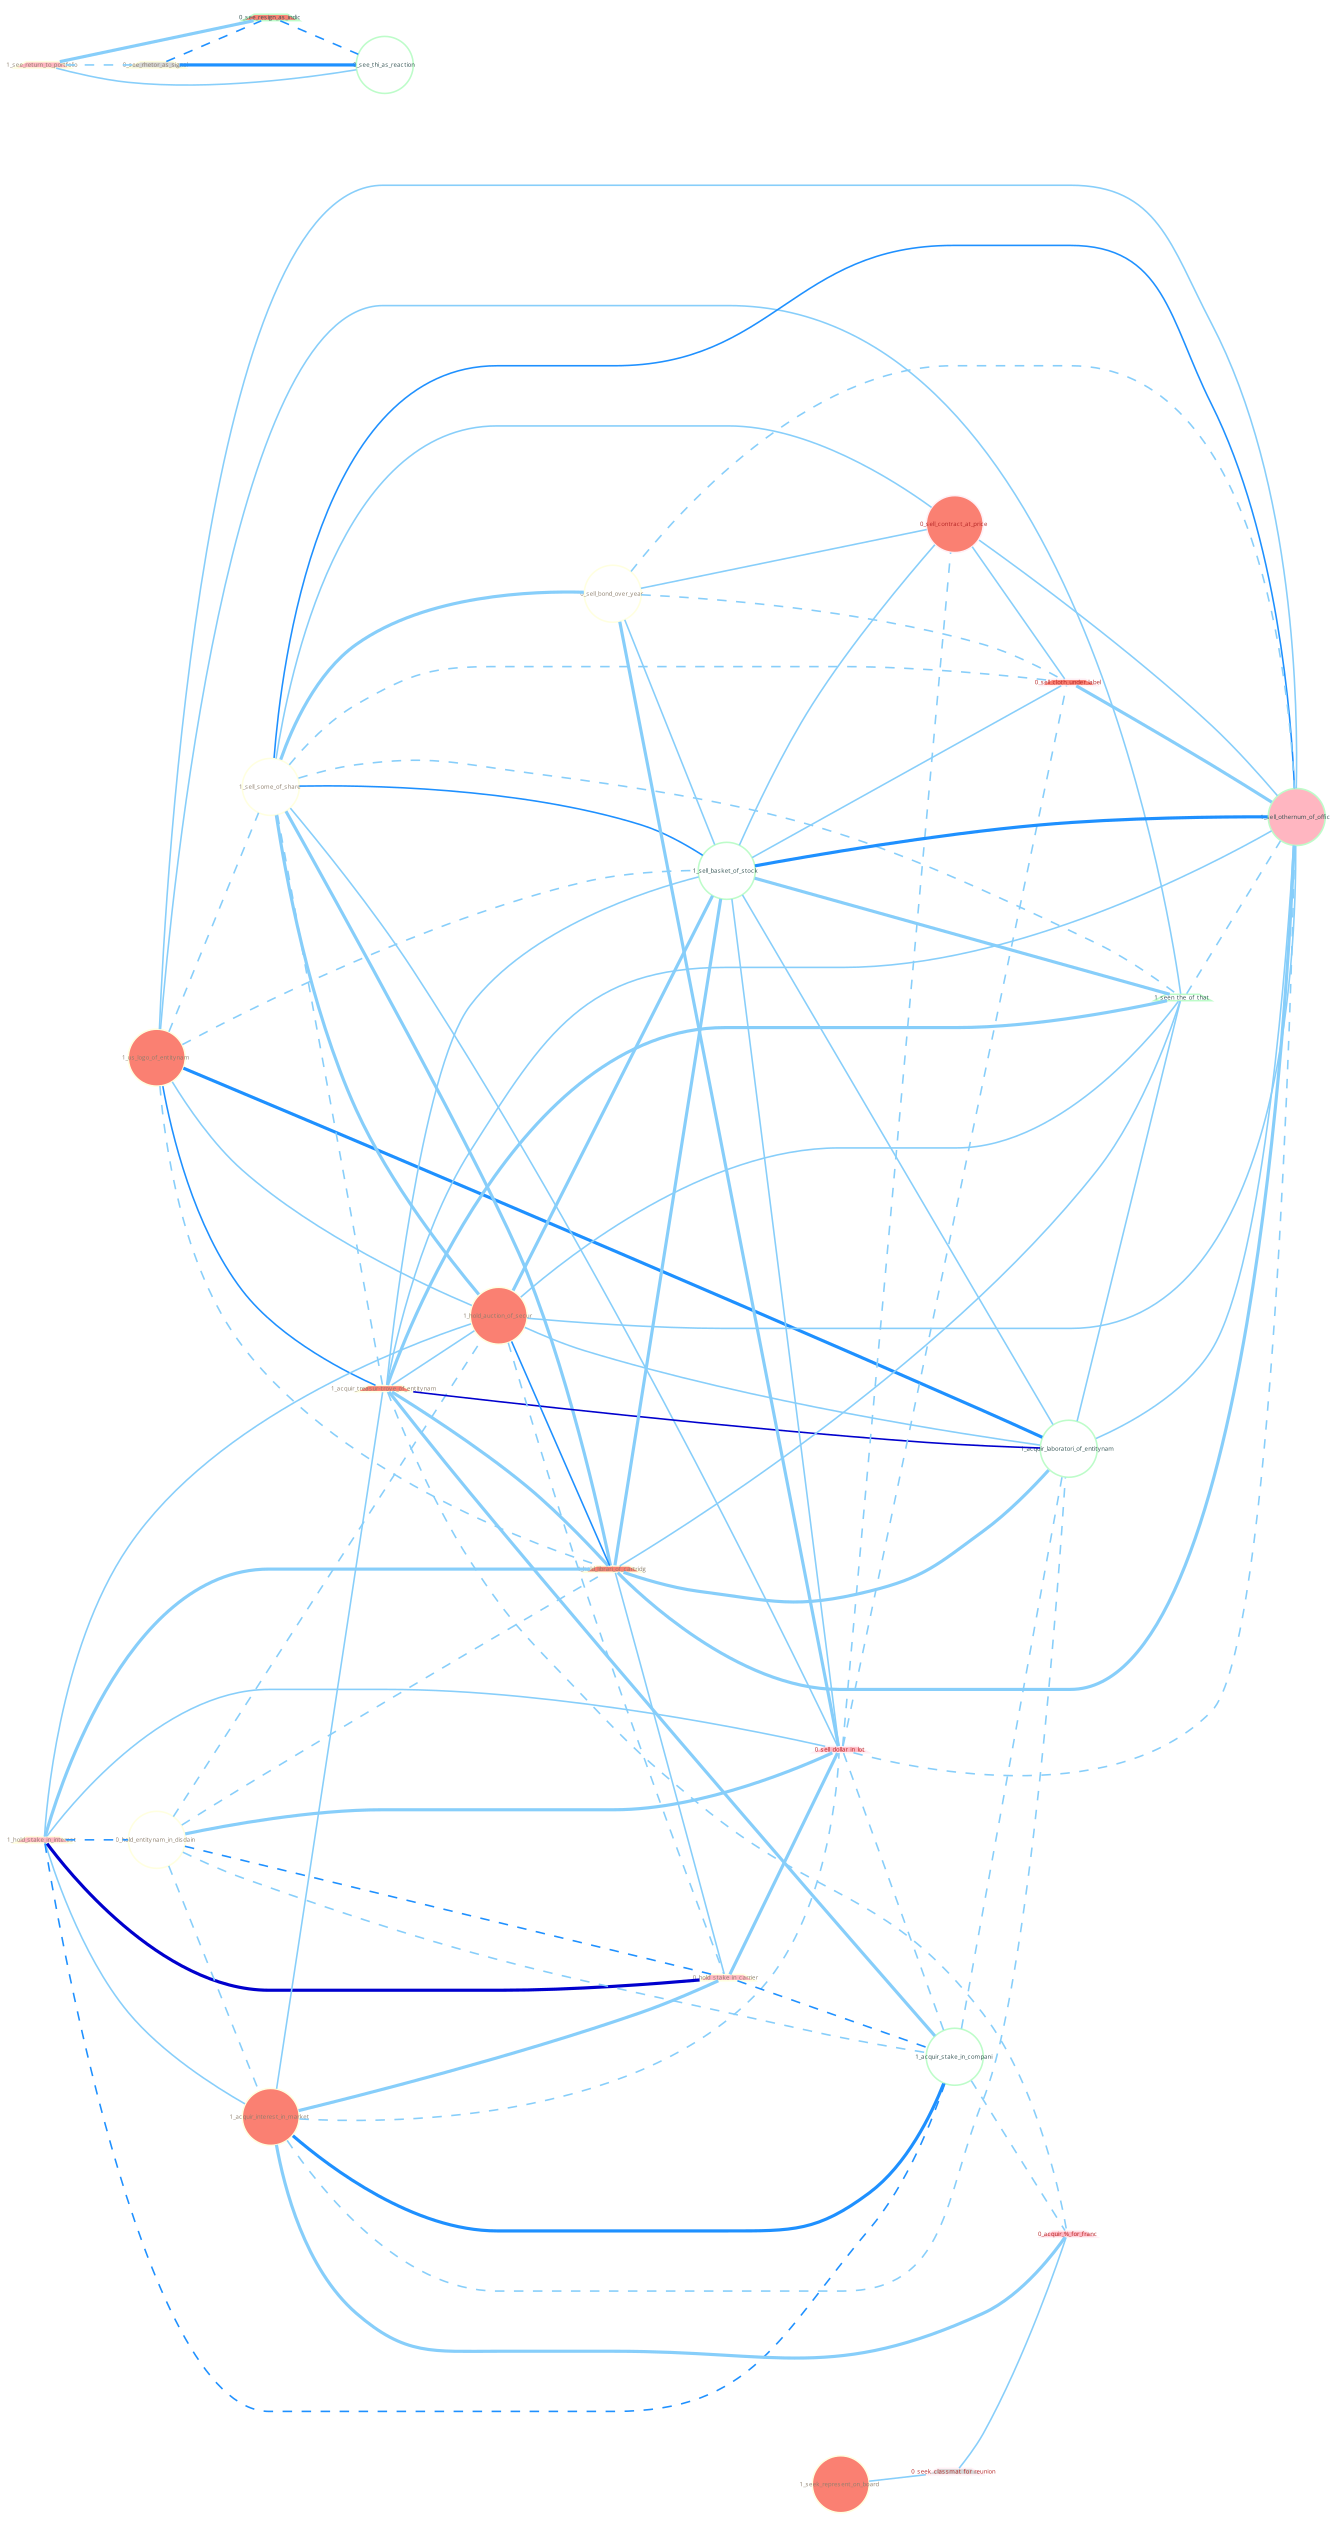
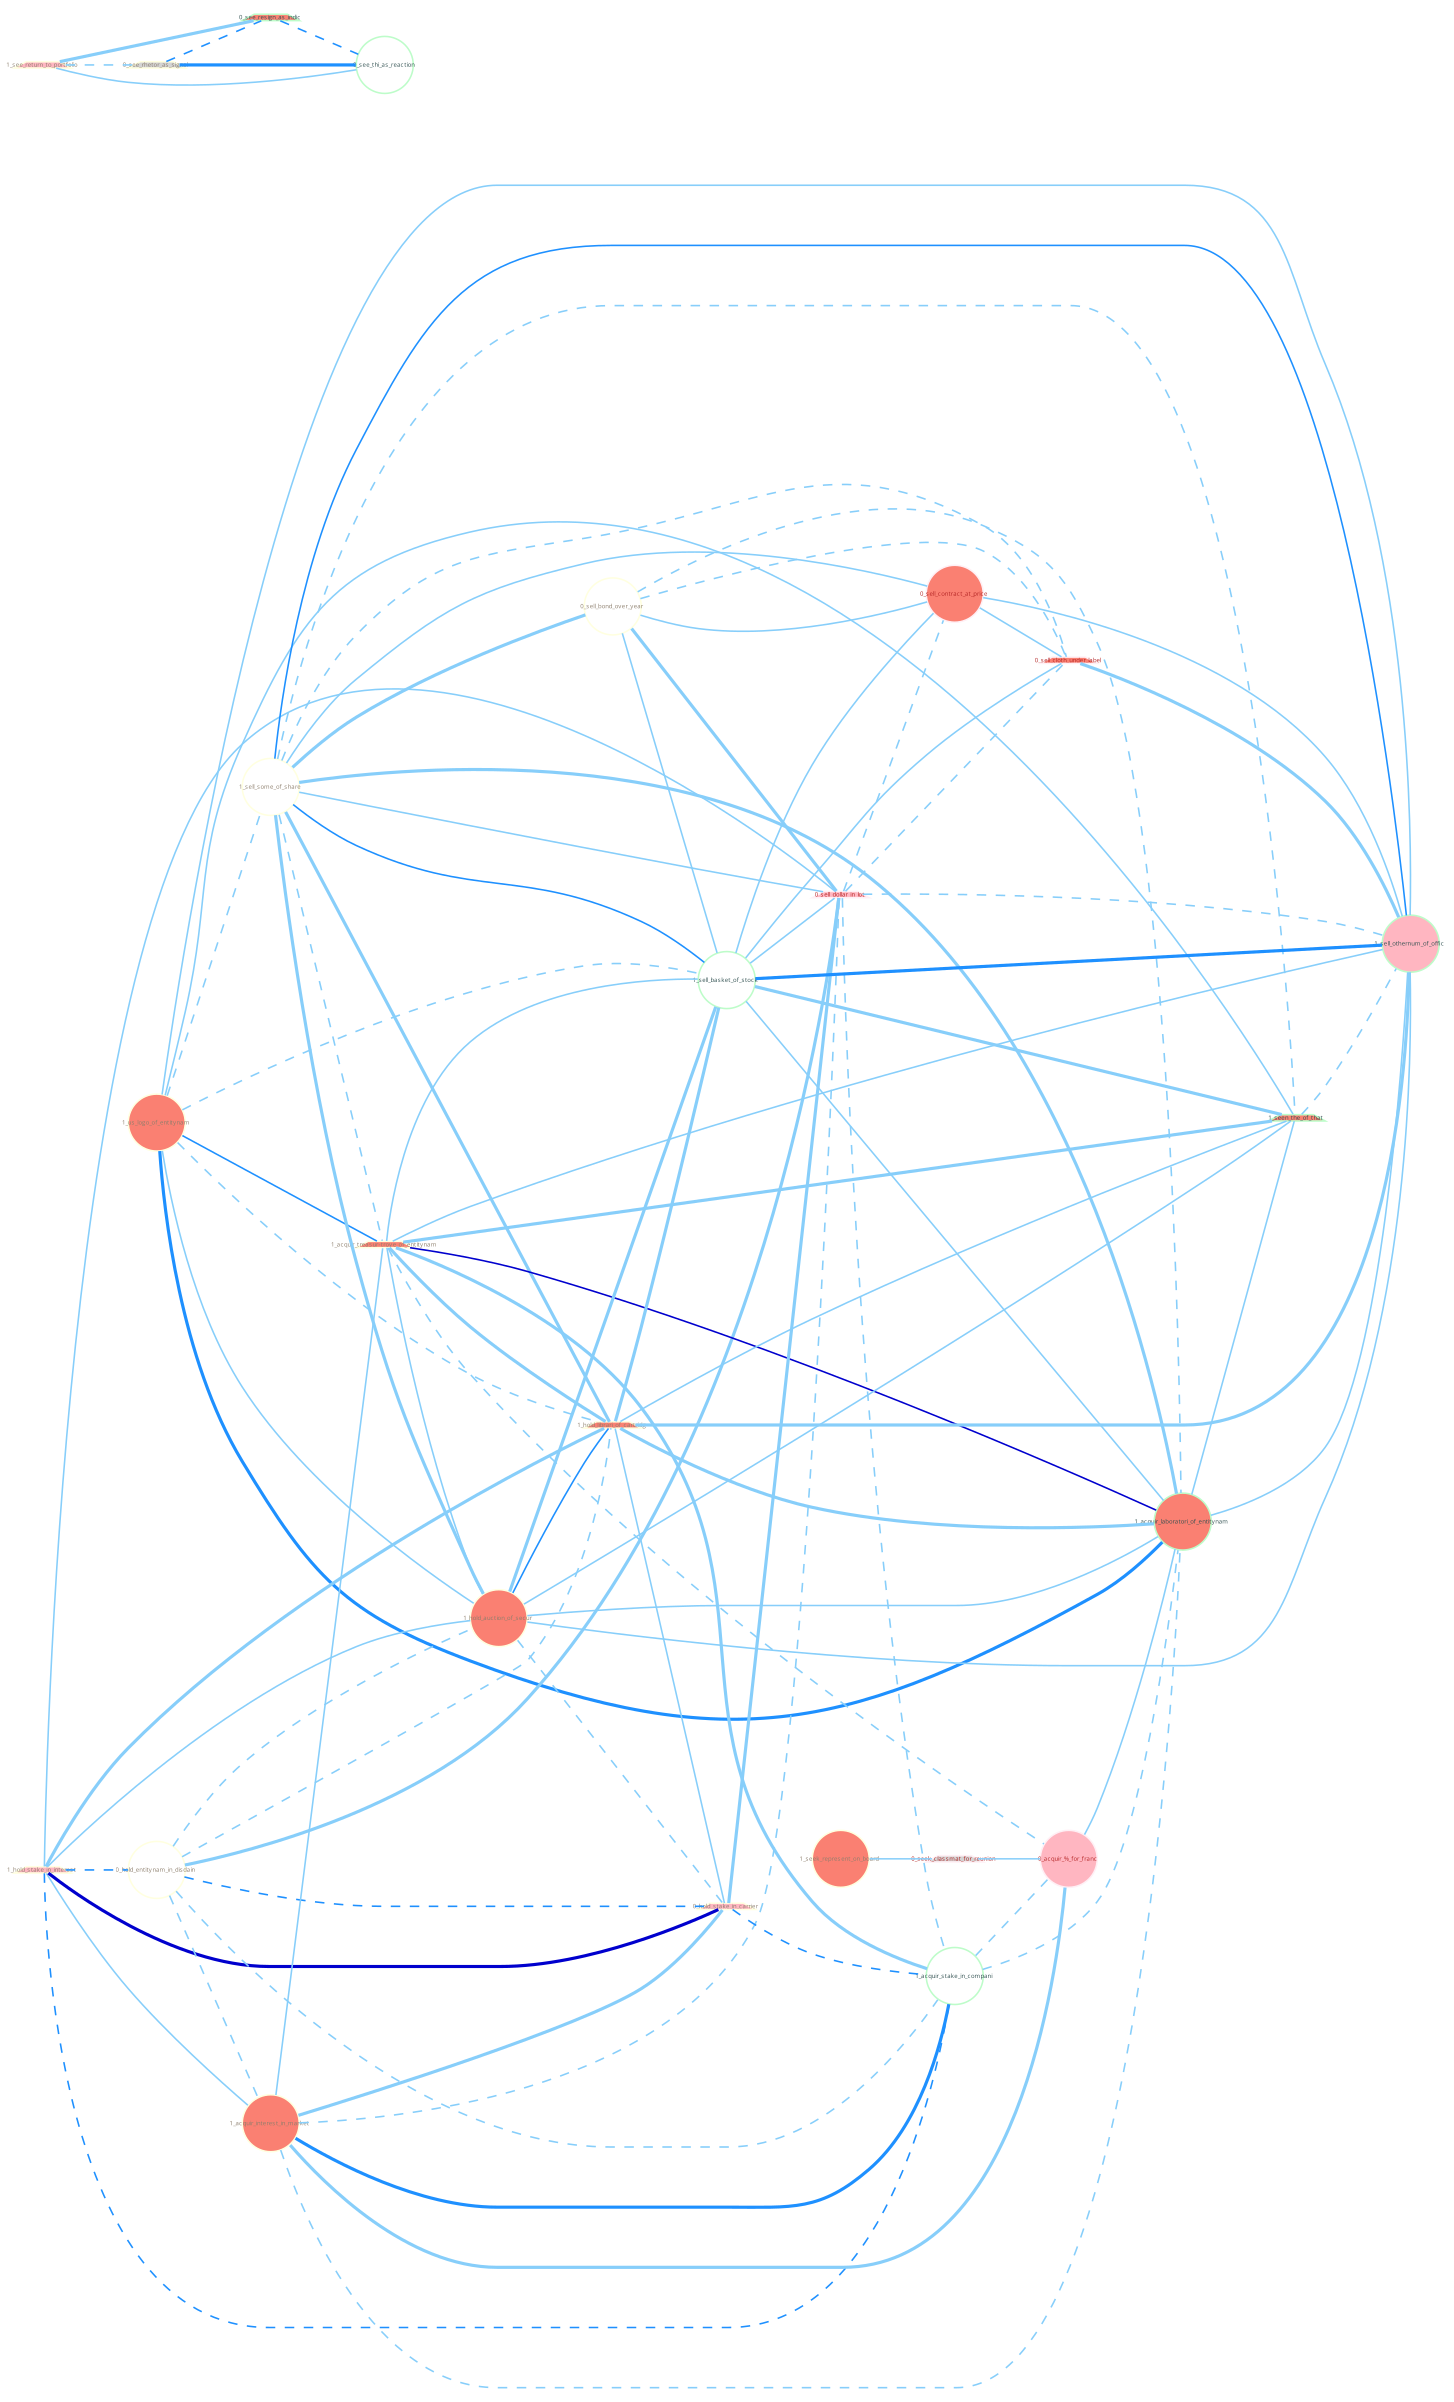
  graph {
    fontname="Open Sans"
    rankdir=LR
    node [color="#ffffe0" fillcolor=salmon fixedsize=true fontcolor="#8b7d6b" fontname="Open Sans" fontsize=4 shape=circle style=filled]
    edge [color="#87cefa" fontname="Open Sans" style=solid w=1]
    "1_us_logo_of_entitynam " [height=.06 width=.5]
    "1_hold_stake_in_interest " [fillcolor=lightpink height=.06 shape=trapezium width=.5]
    "1_see_return_to_portfolio " [fillcolor=lightpink height=.06 shape=trapezium width=.5]
    "0_hold_entitynam_in_disdain " [fillcolor=white height=.06 width=.5]
    "1_sell_some_of_share " [fillcolor=white height=.06 width=.5]
    "1_acquir_interest_in_market " [height=.06 width=.5]
    "1_acquir_treasur-trove_of_entitynam " [height=.06 shape=trapezium width=.5]
    "0_see_rhetor_as_signal " [fillcolor=lightgrey height=.06 shape=trapezium width=.5]
    "1_seek_represent_on_board " [height=.06 width=.5]
    "1_hold_auction_of_secur " [height=.06 width=.5]
    "1_hold_librari_of_cartridg " [height=.06 shape=trapezium width=.5]
    "0_hold_stake_in_carrier " [fillcolor=lightpink height=.06 shape=trapezium width=.5]
    "0_sell_bond_over_year " [fillcolor=white height=.06 width=.5]
    "0_seek_classmat_for_reunion " [color="#fff0f5" fillcolor=lightgrey fontcolor="#b22222" height=.06 shape=trapezium width=.5]
    "0_sell_dollar_in_lot " [color="#fff0f5" fillcolor=lightpink fontcolor="#b22222" height=.06 shape=trapezium width=.5]
-   "0_acquir_%_for_franc " [color="#fff0f5" fillcolor=lightpink fontcolor="#b22222" height=.06 shape=trapezium width=.5]
+   "0_acquir_%_for_franc " [color="#fff0f5" fillcolor=lightpink fontcolor="#b22222" height=.06 width=.5]
    "0_sell_contract_at_price " [color="#fff0f5" fontcolor="#b22222" height=.06 width=.5]
    "0_sell_cloth_under_label " [color="#fff0f5" fontcolor="#b22222" height=.06 shape=trapezium width=.5]
    "1_sell_basket_of_stock " [color="#BDFCC9" fillcolor=white fontcolor="#2f4f4f" height=.06 width=.5]
-   "1_acquir_laboratori_of_entitynam " [color="#BDFCC9" fillcolor=white fontcolor="#2f4f4f" height=.06 width=.5]
-   "1_seen_the_of_that " [color="#BDFCC9" fillcolor=white fontcolor="#2f4f4f" height=.06 shape=trapezium width=.5]
+   "1_acquir_laboratori_of_entitynam " [color="#BDFCC9" fontcolor="#2f4f4f" height=.06 width=.5]
+   "1_seen_the_of_that " [color="#BDFCC9" fontcolor="#2f4f4f" height=.06 shape=trapezium width=.5]
    "1_sell_othernum_of_offic " [color="#BDFCC9" fillcolor=lightpink fontcolor="#2f4f4f" height=.06 width=.5]
    "1_acquir_stake_in_compani " [color="#BDFCC9" fillcolor=white fontcolor="#2f4f4f" height=.06 width=.5]
    "0_see_resign_as_indic " [color="#BDFCC9" fontcolor="#2f4f4f" height=.06 shape=trapezium width=.5]
    "0_see_thi_as_reaction " [color="#BDFCC9" fillcolor=white fontcolor="#2f4f4f" height=.06 width=.5]
    subgraph sub_1 {
      "1_us_logo_of_entitynam "
      "1_hold_stake_in_interest "
      "1_see_return_to_portfolio "
      "0_hold_entitynam_in_disdain "
      "1_sell_some_of_share "
      "1_acquir_interest_in_market "
      "1_acquir_treasur-trove_of_entitynam "
      "0_see_rhetor_as_signal "
      "1_seek_represent_on_board "
      "1_hold_auction_of_secur "
      "1_hold_librari_of_cartridg "
      "0_hold_stake_in_carrier "
      "0_sell_bond_over_year "
    }
    subgraph sub_2 {
      "0_seek_classmat_for_reunion "
      "0_sell_dollar_in_lot "
      "0_acquir_%_for_franc "
      "0_sell_contract_at_price "
      "0_sell_cloth_under_label "
    }
    "1_us_logo_of_entitynam " -- "1_sell_some_of_share " [style=dashed]
    "1_us_logo_of_entitynam " -- "1_acquir_treasur-trove_of_entitynam " [color="#1e90ff" w=2]
    "1_us_logo_of_entitynam " -- "1_hold_auction_of_secur "
    "1_us_logo_of_entitynam " -- "1_hold_librari_of_cartridg " [style=dashed]
    "1_us_logo_of_entitynam " -- "1_sell_basket_of_stock " [style=dashed]
    "1_us_logo_of_entitynam " -- "1_acquir_laboratori_of_entitynam " [color="#1e90ff" style=bold w=2]
    "1_us_logo_of_entitynam " -- "1_seen_the_of_that "
    "1_us_logo_of_entitynam " -- "1_sell_othernum_of_offic "
    "1_hold_stake_in_interest " -- "0_hold_entitynam_in_disdain " [color="#1e90ff" style=dashed w=2]
    "1_hold_stake_in_interest " -- "1_acquir_interest_in_market "
    "1_hold_stake_in_interest " -- "1_hold_auction_of_secur "
    "1_hold_stake_in_interest " -- "1_hold_librari_of_cartridg " [style=bold]
    "1_hold_stake_in_interest " -- "0_hold_stake_in_carrier " [color="#0000cd" style=bold w=3]
    "1_hold_stake_in_interest " -- "0_sell_dollar_in_lot "
    "1_hold_stake_in_interest " -- "1_acquir_stake_in_compani " [color="#1e90ff" style=dashed w=2]
    "1_see_return_to_portfolio " -- "0_see_rhetor_as_signal " [style=dashed]
    "1_see_return_to_portfolio " -- "0_see_resign_as_indic " [style=bold]
    "1_see_return_to_portfolio " -- "0_see_thi_as_reaction "
    "0_hold_entitynam_in_disdain " -- "1_acquir_interest_in_market " [style=dashed]
    "0_hold_entitynam_in_disdain " -- "1_hold_auction_of_secur " [style=dashed]
    "0_hold_entitynam_in_disdain " -- "1_hold_librari_of_cartridg " [style=dashed]
    "0_hold_entitynam_in_disdain " -- "0_hold_stake_in_carrier " [color="#1e90ff" style=dashed w=2]
    "0_hold_entitynam_in_disdain " -- "0_sell_dollar_in_lot " [style=bold]
    "0_hold_entitynam_in_disdain " -- "1_acquir_stake_in_compani " [style=dashed]
    "1_sell_some_of_share " -- "1_acquir_treasur-trove_of_entitynam " [style=dashed]
    "1_sell_some_of_share " -- "1_hold_auction_of_secur " [style=bold]
    "1_sell_some_of_share " -- "1_hold_librari_of_cartridg " [style=bold]
    "1_sell_some_of_share " -- "0_sell_bond_over_year " [style=bold]
    "1_sell_some_of_share " -- "0_sell_dollar_in_lot "
    "1_sell_some_of_share " -- "0_sell_contract_at_price "
    "1_sell_some_of_share " -- "0_sell_cloth_under_label " [style=dashed]
    "1_sell_some_of_share " -- "1_sell_basket_of_stock " [color="#1e90ff" w=2]
+   "1_sell_some_of_share " -- "1_acquir_laboratori_of_entitynam " [style=bold]
    "1_sell_some_of_share " -- "1_seen_the_of_that " [style=dashed]
    "1_sell_some_of_share " -- "1_sell_othernum_of_offic " [color="#1e90ff" w=2]
    "1_acquir_interest_in_market " -- "1_acquir_treasur-trove_of_entitynam "
    "1_acquir_interest_in_market " -- "0_hold_stake_in_carrier " [style=bold]
    "1_acquir_interest_in_market " -- "0_sell_dollar_in_lot " [style=dashed]
    "1_acquir_interest_in_market " -- "0_acquir_%_for_franc " [style=bold]
    "1_acquir_interest_in_market " -- "1_acquir_laboratori_of_entitynam " [style=dashed]
    "1_acquir_interest_in_market " -- "1_acquir_stake_in_compani " [color="#1e90ff" style=bold w=2]
    "1_acquir_treasur-trove_of_entitynam " -- "1_hold_auction_of_secur "
    "1_acquir_treasur-trove_of_entitynam " -- "1_hold_librari_of_cartridg " [style=bold]
    "1_acquir_treasur-trove_of_entitynam " -- "0_acquir_%_for_franc " [style=dashed]
    "1_acquir_treasur-trove_of_entitynam " -- "1_sell_basket_of_stock "
    "1_acquir_treasur-trove_of_entitynam " -- "1_acquir_laboratori_of_entitynam " [color="#0000cd" w=3]
    "1_acquir_treasur-trove_of_entitynam " -- "1_seen_the_of_that " [style=bold]
    "1_acquir_treasur-trove_of_entitynam " -- "1_sell_othernum_of_offic "
    "1_acquir_treasur-trove_of_entitynam " -- "1_acquir_stake_in_compani " [style=bold]
    "0_see_rhetor_as_signal " -- "0_see_resign_as_indic " [color="#1e90ff" style=dashed w=2]
    "0_see_rhetor_as_signal " -- "0_see_thi_as_reaction " [color="#1e90ff" style=bold w=2]
    "1_seek_represent_on_board " -- "0_seek_classmat_for_reunion "
    "1_hold_auction_of_secur " -- "1_hold_librari_of_cartridg " [color="#1e90ff" w=2]
    "1_hold_auction_of_secur " -- "0_hold_stake_in_carrier " [style=dashed]
    "1_hold_auction_of_secur " -- "1_sell_basket_of_stock " [style=bold]
    "1_hold_auction_of_secur " -- "1_acquir_laboratori_of_entitynam "
    "1_hold_auction_of_secur " -- "1_seen_the_of_that "
    "1_hold_auction_of_secur " -- "1_sell_othernum_of_offic "
    "1_hold_librari_of_cartridg " -- "0_hold_stake_in_carrier "
    "1_hold_librari_of_cartridg " -- "1_sell_basket_of_stock " [style=bold]
    "1_hold_librari_of_cartridg " -- "1_acquir_laboratori_of_entitynam " [style=bold]
    "1_hold_librari_of_cartridg " -- "1_seen_the_of_that "
    "1_hold_librari_of_cartridg " -- "1_sell_othernum_of_offic " [style=bold]
    "0_hold_stake_in_carrier " -- "0_sell_dollar_in_lot " [style=bold]
    "0_hold_stake_in_carrier " -- "1_acquir_stake_in_compani " [color="#1e90ff" style=dashed w=2]
    "0_sell_bond_over_year " -- "0_sell_dollar_in_lot " [style=bold]
    "0_sell_bond_over_year " -- "0_sell_contract_at_price "
    "0_sell_bond_over_year " -- "0_sell_cloth_under_label " [style=dashed]
    "0_sell_bond_over_year " -- "1_sell_basket_of_stock "
-   "0_sell_bond_over_year " -- "1_sell_othernum_of_offic " [style=dashed]
+   "0_sell_bond_over_year " -- "1_acquir_laboratori_of_entitynam " [style=dashed]
    "0_seek_classmat_for_reunion " -- "0_acquir_%_for_franc "
    "0_sell_dollar_in_lot " -- "0_sell_contract_at_price " [style=dashed]
    "0_sell_dollar_in_lot " -- "0_sell_cloth_under_label " [style=dashed]
    "0_sell_dollar_in_lot " -- "1_sell_othernum_of_offic " [style=dashed]
    "0_sell_dollar_in_lot " -- "1_acquir_stake_in_compani " [style=dashed]
+   "0_acquir_%_for_franc " -- "1_acquir_laboratori_of_entitynam "
    "0_sell_contract_at_price " -- "0_sell_cloth_under_label "
    "0_sell_contract_at_price " -- "1_sell_othernum_of_offic "
    "0_sell_cloth_under_label " -- "1_sell_othernum_of_offic " [style=bold]
    "1_sell_basket_of_stock " -- "0_sell_dollar_in_lot "
    "1_sell_basket_of_stock " -- "0_sell_contract_at_price "
    "1_sell_basket_of_stock " -- "0_sell_cloth_under_label "
    "1_sell_basket_of_stock " -- "1_acquir_laboratori_of_entitynam "
    "1_sell_basket_of_stock " -- "1_seen_the_of_that " [style=bold]
    "1_sell_basket_of_stock " -- "1_sell_othernum_of_offic " [color="#1e90ff" style=bold w=2]
    "1_acquir_laboratori_of_entitynam " -- "1_seen_the_of_that "
    "1_acquir_laboratori_of_entitynam " -- "1_sell_othernum_of_offic "
    "1_seen_the_of_that " -- "1_sell_othernum_of_offic " [style=dashed]
    "1_acquir_stake_in_compani " -- "0_acquir_%_for_franc " [style=dashed]
    "1_acquir_stake_in_compani " -- "1_acquir_laboratori_of_entitynam " [style=dashed]
    "0_see_resign_as_indic " -- "0_see_thi_as_reaction " [color="#1e90ff" style=dashed w=2]
  }
